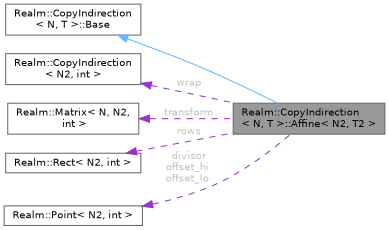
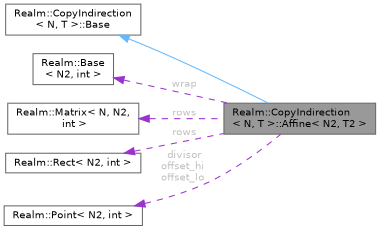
  digraph {
    rankdir=LR
    node [color=gray40 fillcolor=white fontname=Helvetica fontsize=10 shape=box style=filled]
    edge [color=darkorchid3 dir=back fontname=Helvetica fontsize=10 labelfontname=Helvetica labelfontsize=10 style=dashed fontcolor=grey]
    n1 [fillcolor=grey60 fontcolor=black height=0.2 label="Realm::CopyIndirection\l\< N, T \>::Affine\< N2, T2 \>" width=0.4]
    n2 [height=0.2 label="Realm::CopyIndirection\l\< N, T \>::Base" width=0.4]
-   n3 [height=0.2 label="Realm::CopyIndirection\l\< N2, int \>" width=0.4]
+   n3 [height=0.2 label="Realm::Base\l\< N2, int \>" width=0.4]
    n4 [height=0.2 label="Realm::Matrix\< N, N2,\l int \>" width=0.4]
    n5 [height=0.2 label="Realm::Rect\< N2, int \>" width=0.4]
    n6 [height=0.2 label="Realm::Point\< N2, int \>" width=0.4]
    n2 -> n1 [color=steelblue1 style=solid fontcolor=""]
    n3 -> n1 [label=" wrap"]
-   n4 -> n1 [label=" transform"]
+   n4 -> n1 [label=" rows"]
    n5 -> n1 [label=" rows"]
    n6 -> n1 [label=" divisor\noffset_hi\noffset_lo"]
  }
